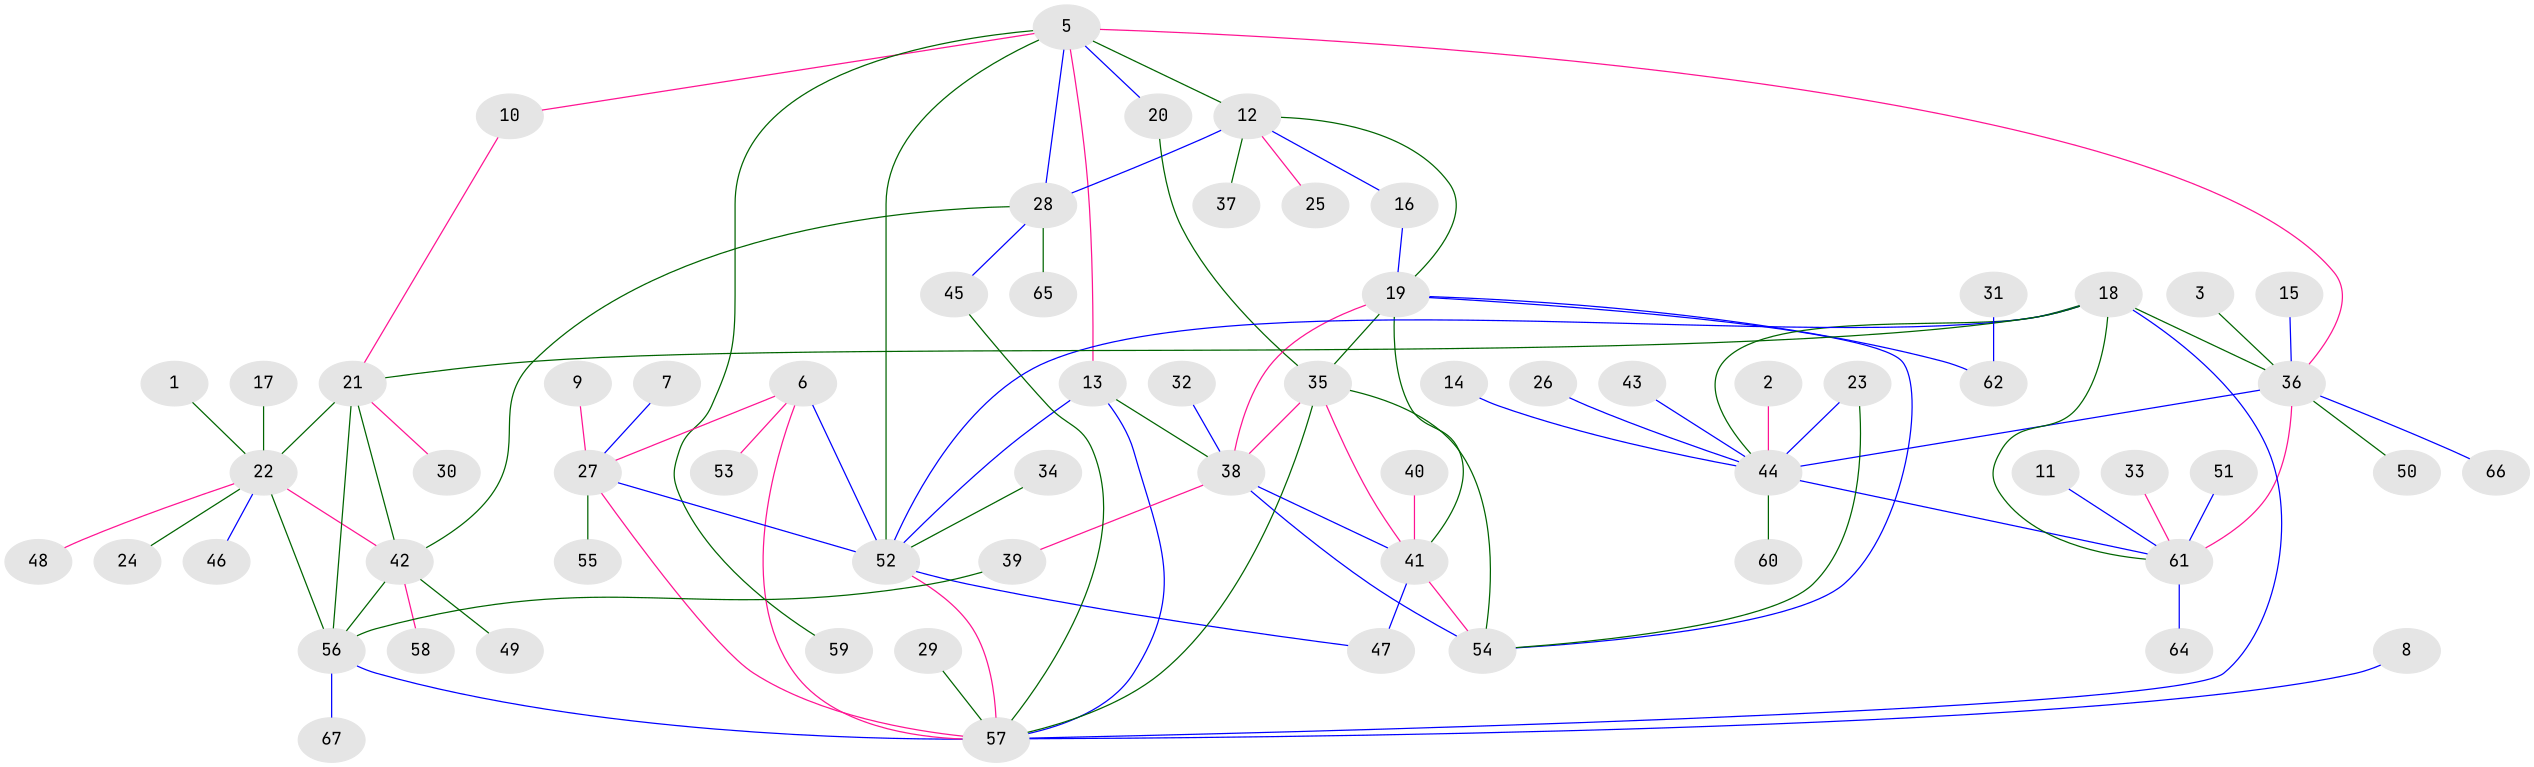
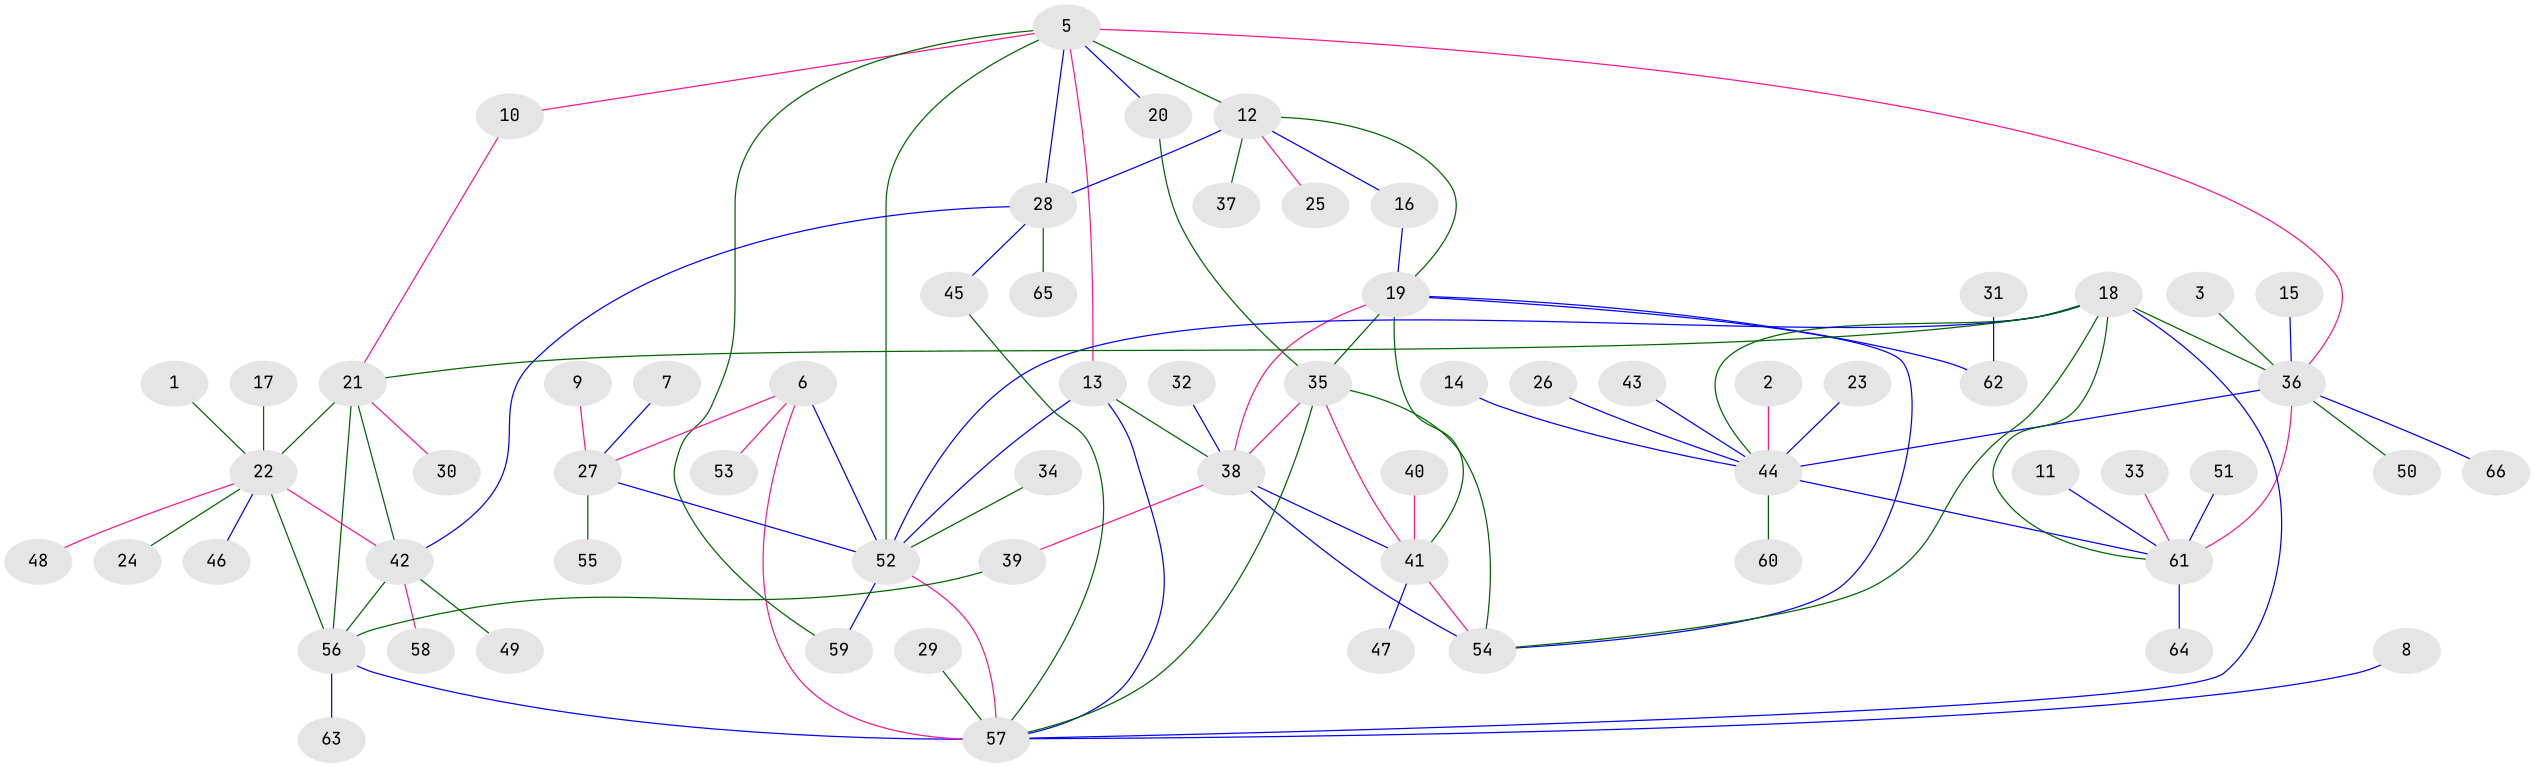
  graph {
    fontname="JetBrains Mono"
    node [color=gray90 fontname="JetBrains Mono" style=filled]
    edge [color=blue fontname="JetBrains Mono" weight=1.0]
    1
    22
    42
    56
    24
    46
    48
    2
    44
    61
    60
    3
    36
    50
    66
    64
    5
    10
    12
    13
    20
    28
    52
    59
    21
    16
    19
    25
    37
    57
    38
    35
    45
    65
    6
    27
    53
    55
    7
    8
    9
    30
    11
    54
    41
    62
    39
    14
    15
    17
    18
    47
    49
    58
-   63 [label=67]
+   63
    23
    26
    29
    31
    32
    33
    34
    40
    43
    51
    1 -- 22 [color=darkgreen]
    22 -- 42 [color=deeppink]
    22 -- 56 [color=darkgreen weight=2.0]
    22 -- 24 [color=darkgreen]
    22 -- 46
    22 -- 48 [color=deeppink]
    42 -- 56 [color=darkgreen weight=2.0]
    42 -- 49 [color=darkgreen]
    42 -- 58 [color=deeppink]
    56 -- 57
    56 -- 63
    2 -- 44 [color=deeppink]
    44 -- 61
    44 -- 60 [color=darkgreen]
    61 -- 64
    3 -- 36 [color=darkgreen]
    36 -- 44 [weight=3.0]
    36 -- 61 [color=deeppink weight=3.0]
    36 -- 50 [color=darkgreen]
    36 -- 66
    5 -- 36 [color=deeppink]
    5 -- 10 [color=deeppink]
    5 -- 12 [color=darkgreen weight=4.0]
    5 -- 13 [color=deeppink]
    5 -- 20
    5 -- 28 [weight=4.0]
    5 -- 52 [color=darkgreen]
    5 -- 59 [color=darkgreen]
    10 -- 21 [color=deeppink]
    12 -- 28 [weight=4.0]
    12 -- 16
    12 -- 19 [color=darkgreen]
    12 -- 25 [color=deeppink]
    12 -- 37 [color=darkgreen]
    13 -- 52
    13 -- 57
    13 -- 38 [color=darkgreen]
    20 -- 35 [color=darkgreen]
-   28 -- 42 [color=darkgreen]
+   28 -- 42
    28 -- 45
    28 -- 65 [color=darkgreen]
-   52 -- 47
+   52 -- 59
    52 -- 57 [color=deeppink weight=2.0]
    21 -- 22 [color=darkgreen weight=2.0]
    21 -- 42 [color=darkgreen weight=2.0]
    21 -- 56 [color=darkgreen weight=4.0]
    21 -- 30 [color=deeppink]
    16 -- 19
    19 -- 38 [color=deeppink weight=2.0]
    19 -- 35 [color=darkgreen]
    19 -- 54
    19 -- 41 [color=darkgreen]
    19 -- 62
    38 -- 54 [weight=2.0]
    38 -- 41 [weight=2.0]
    38 -- 39 [color=deeppink]
    35 -- 57 [color=darkgreen]
    35 -- 38 [color=deeppink weight=2.0]
    35 -- 54 [color=darkgreen]
    35 -- 41 [color=deeppink]
    45 -- 57 [color=darkgreen]
    6 -- 52 [weight=2.0]
    6 -- 57 [color=deeppink]
    6 -- 27 [color=deeppink weight=2.0]
    6 -- 53 [color=deeppink]
    27 -- 52 [weight=4.0]
-   27 -- 57 [color=deeppink weight=2.0]
    27 -- 55 [color=darkgreen]
    7 -- 27
    8 -- 57
    9 -- 27 [color=deeppink]
    11 -- 61
    41 -- 54 [color=deeppink]
    41 -- 47
    39 -- 56 [color=darkgreen]
    14 -- 44
    15 -- 36
    17 -- 22 [color=darkgreen]
    18 -- 44 [color=darkgreen]
    18 -- 61 [color=darkgreen]
    18 -- 36 [color=darkgreen weight=3.0]
    18 -- 52
    18 -- 21 [color=darkgreen]
    18 -- 57
-   23 -- 54 [color=darkgreen]
+   18 -- 54 [color=darkgreen]
    23 -- 44
    26 -- 44
    29 -- 57 [color=darkgreen]
    31 -- 62
    32 -- 38
    33 -- 61 [color=deeppink]
    34 -- 52 [color=darkgreen]
    40 -- 41 [color=deeppink]
    43 -- 44
    51 -- 61
  }
